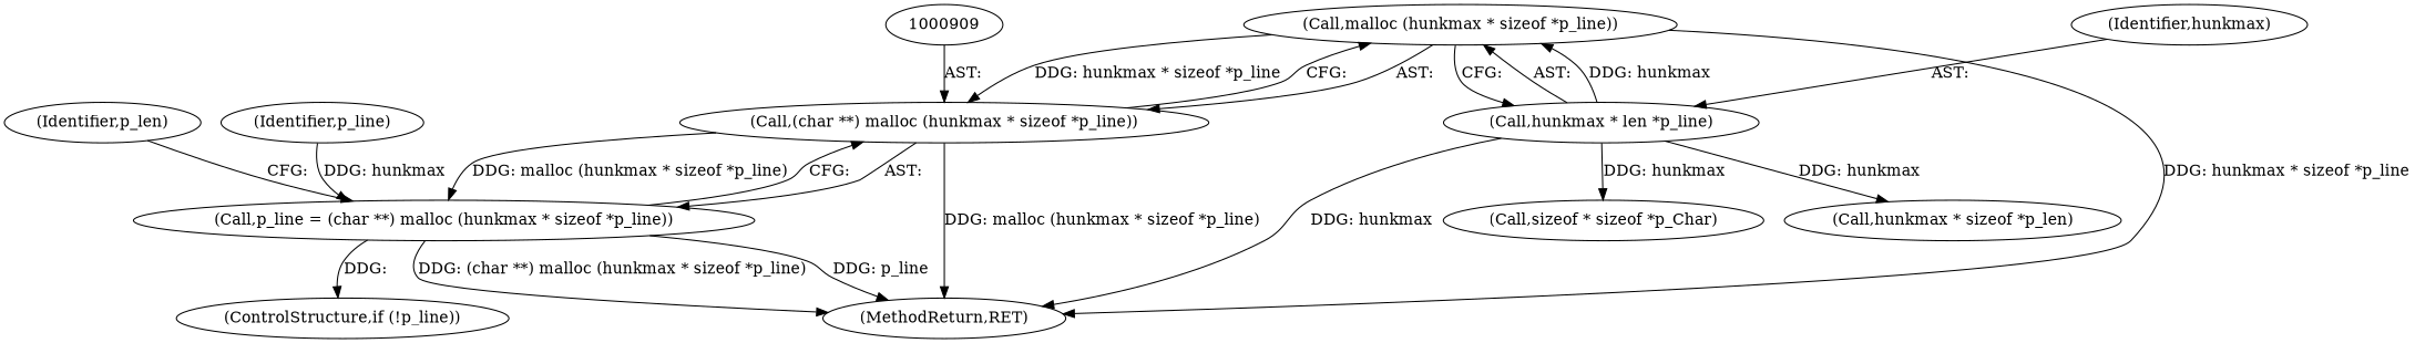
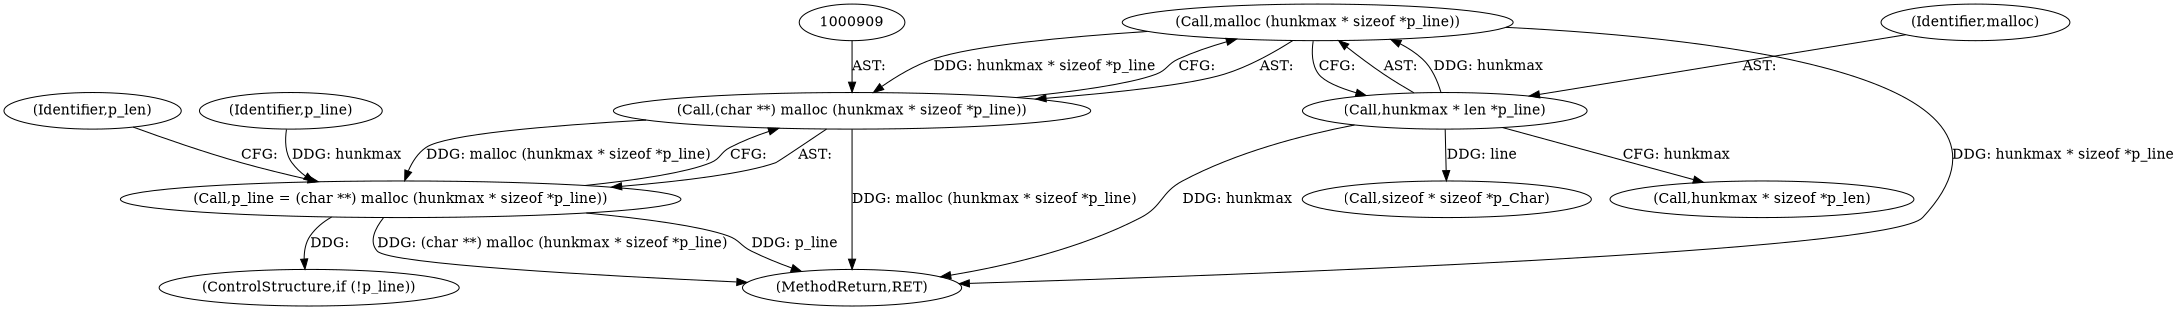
  digraph {
    n1 [label="(Call,malloc (hunkmax * sizeof *p_line))"]
    n2 [label="(Call,hunkmax * len *p_line)"]
    n3 [label="(Call,(char **) malloc (hunkmax * sizeof *p_line))"]
    n4 [label="(MethodReturn,RET)"]
    n5 [label="(Call,sizeof * sizeof *p_Char)"]
    n6 [label="(Call,hunkmax * sizeof *p_len)"]
    n7 [label="(Call,p_line = (char **) malloc (hunkmax * sizeof *p_line))"]
    n8 [label="(ControlStructure,if (!p_line))"]
-   n9 [label="(Identifier,hunkmax)"]
+   n9 [label="(Identifier,malloc)"]
    n10 [label="(Identifier,p_len)"]
    n11 [label="(Identifier,p_line)"]
    n12 [label=1000909]
    n1 -> n2 [label="CFG: "]
    n1 -> n3 [label="AST: "]
    n1 -> n3 [label="DDG: hunkmax * sizeof *p_line"]
    n1 -> n4 [label="DDG: hunkmax * sizeof *p_line"]
    n2 -> n1 [label="AST: "]
    n2 -> n1 [label="DDG: hunkmax"]
    n2 -> n4 [label="DDG: hunkmax"]
-   n2 -> n5 [label="DDG: hunkmax"]
-   n2 -> n6 [label="DDG: hunkmax"]
+   n2 -> n5 [label="DDG: line"]
+   n2 -> n6 [label="CFG: hunkmax"]
    n3 -> n1 [label="CFG: "]
    n3 -> n4 [label="DDG: malloc (hunkmax * sizeof *p_line)"]
    n3 -> n7 [label="AST: "]
    n3 -> n7 [label="DDG: malloc (hunkmax * sizeof *p_line)"]
    n7 -> n3 [label="CFG: "]
    n7 -> n4 [label="DDG: (char **) malloc (hunkmax * sizeof *p_line)"]
    n7 -> n4 [label="DDG: p_line"]
    n7 -> n8 [label="DDG: "]
    n9 -> n2 [label="AST: "]
    n10 -> n7 [label="CFG: "]
    n11 -> n7 [label="DDG: hunkmax"]
    n12 -> n3 [label="AST: "]
  }
